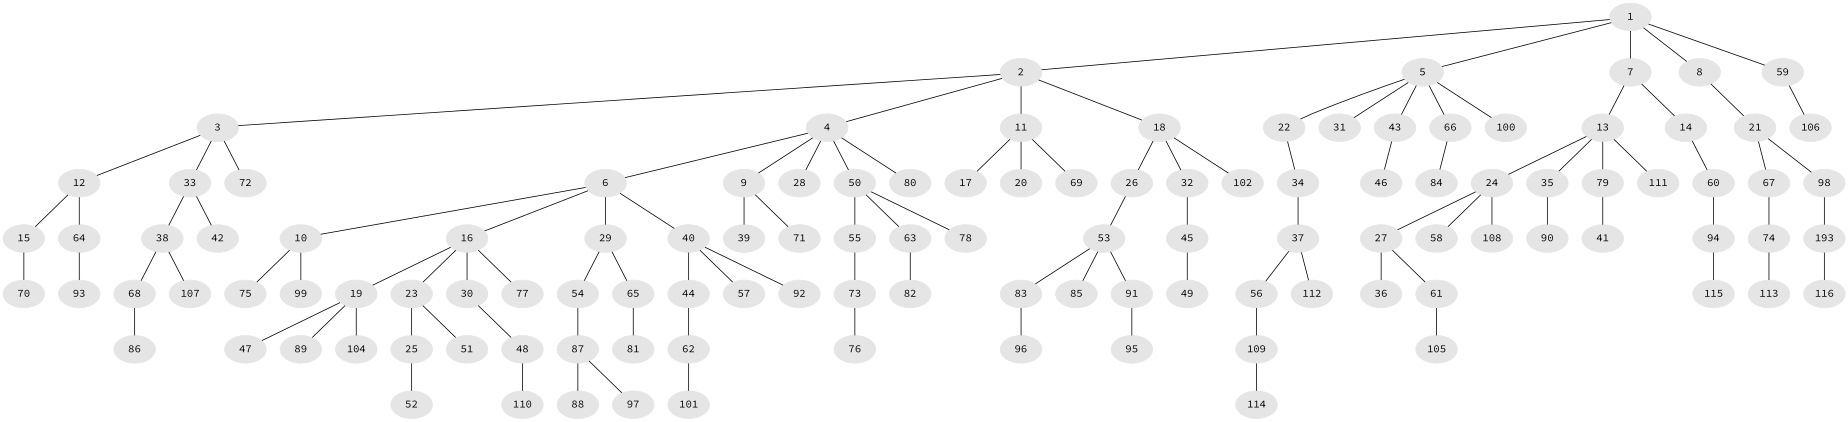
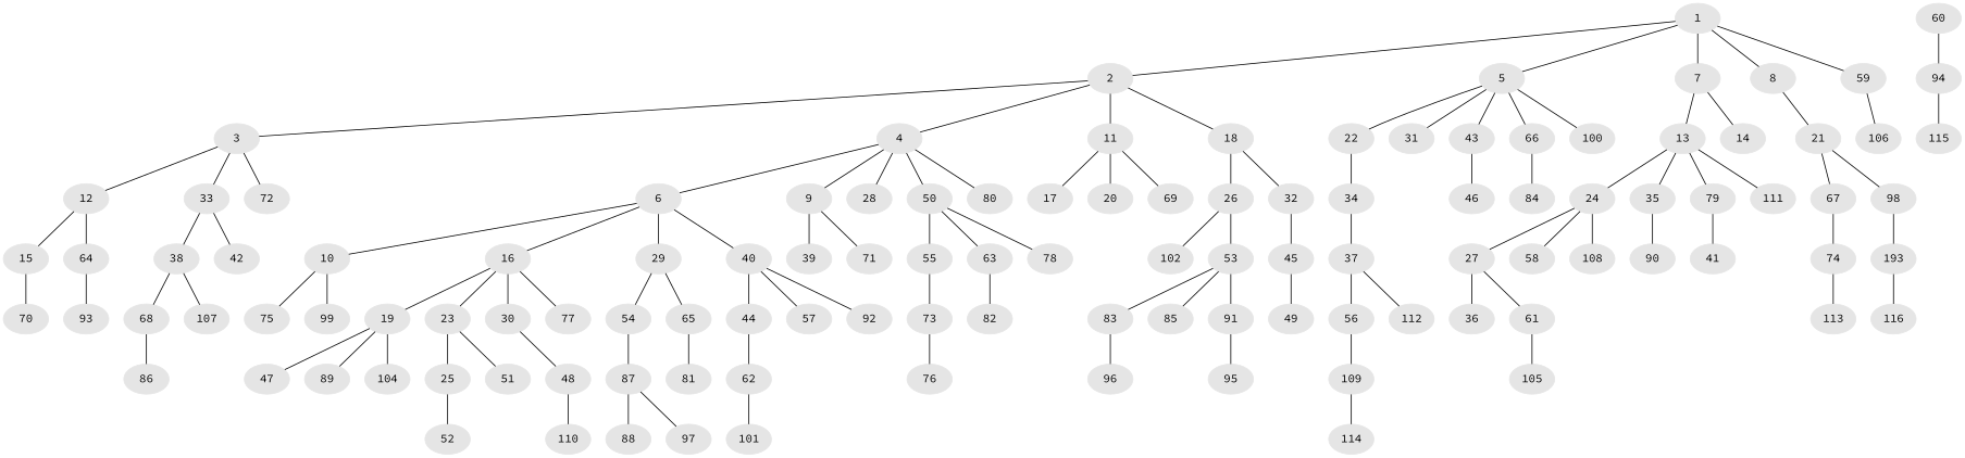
  graph {
    fontname="Source Code Pro"
    node [color=gray90 fontname="Source Code Pro" style=filled]
    edge [fontname="Source Code Pro"]
    1
    2
    5
    7
    8
    59
    3
    4
    11
    18
    22
    31
    43
    66
    100
    13
    14
    21
    106
    12
    33
    72
    6
    9
    28
    50
    80
    17
    20
    69
    26
    32
    102
    15
    64
    38
    42
    10
    16
    29
    40
    39
    71
    55
    63
    78
    34
    46
    84
    75
    99
    19
    23
    30
    77
    54
    65
    44
    57
    92
    24
    35
    79
    111
    60
    67
    98
    70
    93
    27
    58
    108
    90
    41
    94
    47
    89
    104
    25
    51
    48
    53
    45
    74
    n85 [label=193]
    37
    52
    36
    61
    83
    85
    91
    105
    87
    81
    110
    49
    68
    107
    56
    112
    109
    86
    62
    101
    73
    82
    96
    95
    88
    97
    76
    114
    115
    113
    116
    1 -- 2
    1 -- 5
    1 -- 7
    1 -- 8
    1 -- 59
    2 -- 3
    2 -- 4
    2 -- 11
    2 -- 18
    5 -- 22
    5 -- 31
    5 -- 43
    5 -- 66
    5 -- 100
    7 -- 13
    7 -- 14
    8 -- 21
    59 -- 106
    3 -- 12
    3 -- 33
    3 -- 72
    4 -- 6
    4 -- 9
    4 -- 28
    4 -- 50
    4 -- 80
    11 -- 17
    11 -- 20
    11 -- 69
    18 -- 26
    18 -- 32
-   18 -- 102
+   26 -- 102
    22 -- 34
    43 -- 46
    66 -- 84
    13 -- 24
    13 -- 35
    13 -- 79
    13 -- 111
-   14 -- 60
    21 -- 67
    21 -- 98
    12 -- 15
    12 -- 64
    33 -- 38
    33 -- 42
    6 -- 10
    6 -- 16
    6 -- 29
    6 -- 40
    9 -- 39
    9 -- 71
    50 -- 55
    50 -- 63
    50 -- 78
    26 -- 53
    32 -- 45
    15 -- 70
    64 -- 93
    38 -- 68
    38 -- 107
    10 -- 75
    10 -- 99
    16 -- 19
    16 -- 23
    16 -- 30
    16 -- 77
    29 -- 54
    29 -- 65
    40 -- 44
    40 -- 57
    40 -- 92
    55 -- 73
    63 -- 82
    34 -- 37
    19 -- 47
    19 -- 89
    19 -- 104
    23 -- 25
    23 -- 51
    30 -- 48
    54 -- 87
    65 -- 81
    44 -- 62
    24 -- 27
    24 -- 58
    24 -- 108
    35 -- 90
    79 -- 41
    60 -- 94
    67 -- 74
    98 -- n85
    27 -- 36
    27 -- 61
    94 -- 115
    25 -- 52
    48 -- 110
    53 -- 83
    53 -- 85
    53 -- 91
    45 -- 49
    74 -- 113
    n85 -- 116
    37 -- 56
    37 -- 112
    61 -- 105
    83 -- 96
    91 -- 95
    87 -- 88
    87 -- 97
    68 -- 86
    56 -- 109
    109 -- 114
    62 -- 101
    73 -- 76
  }
